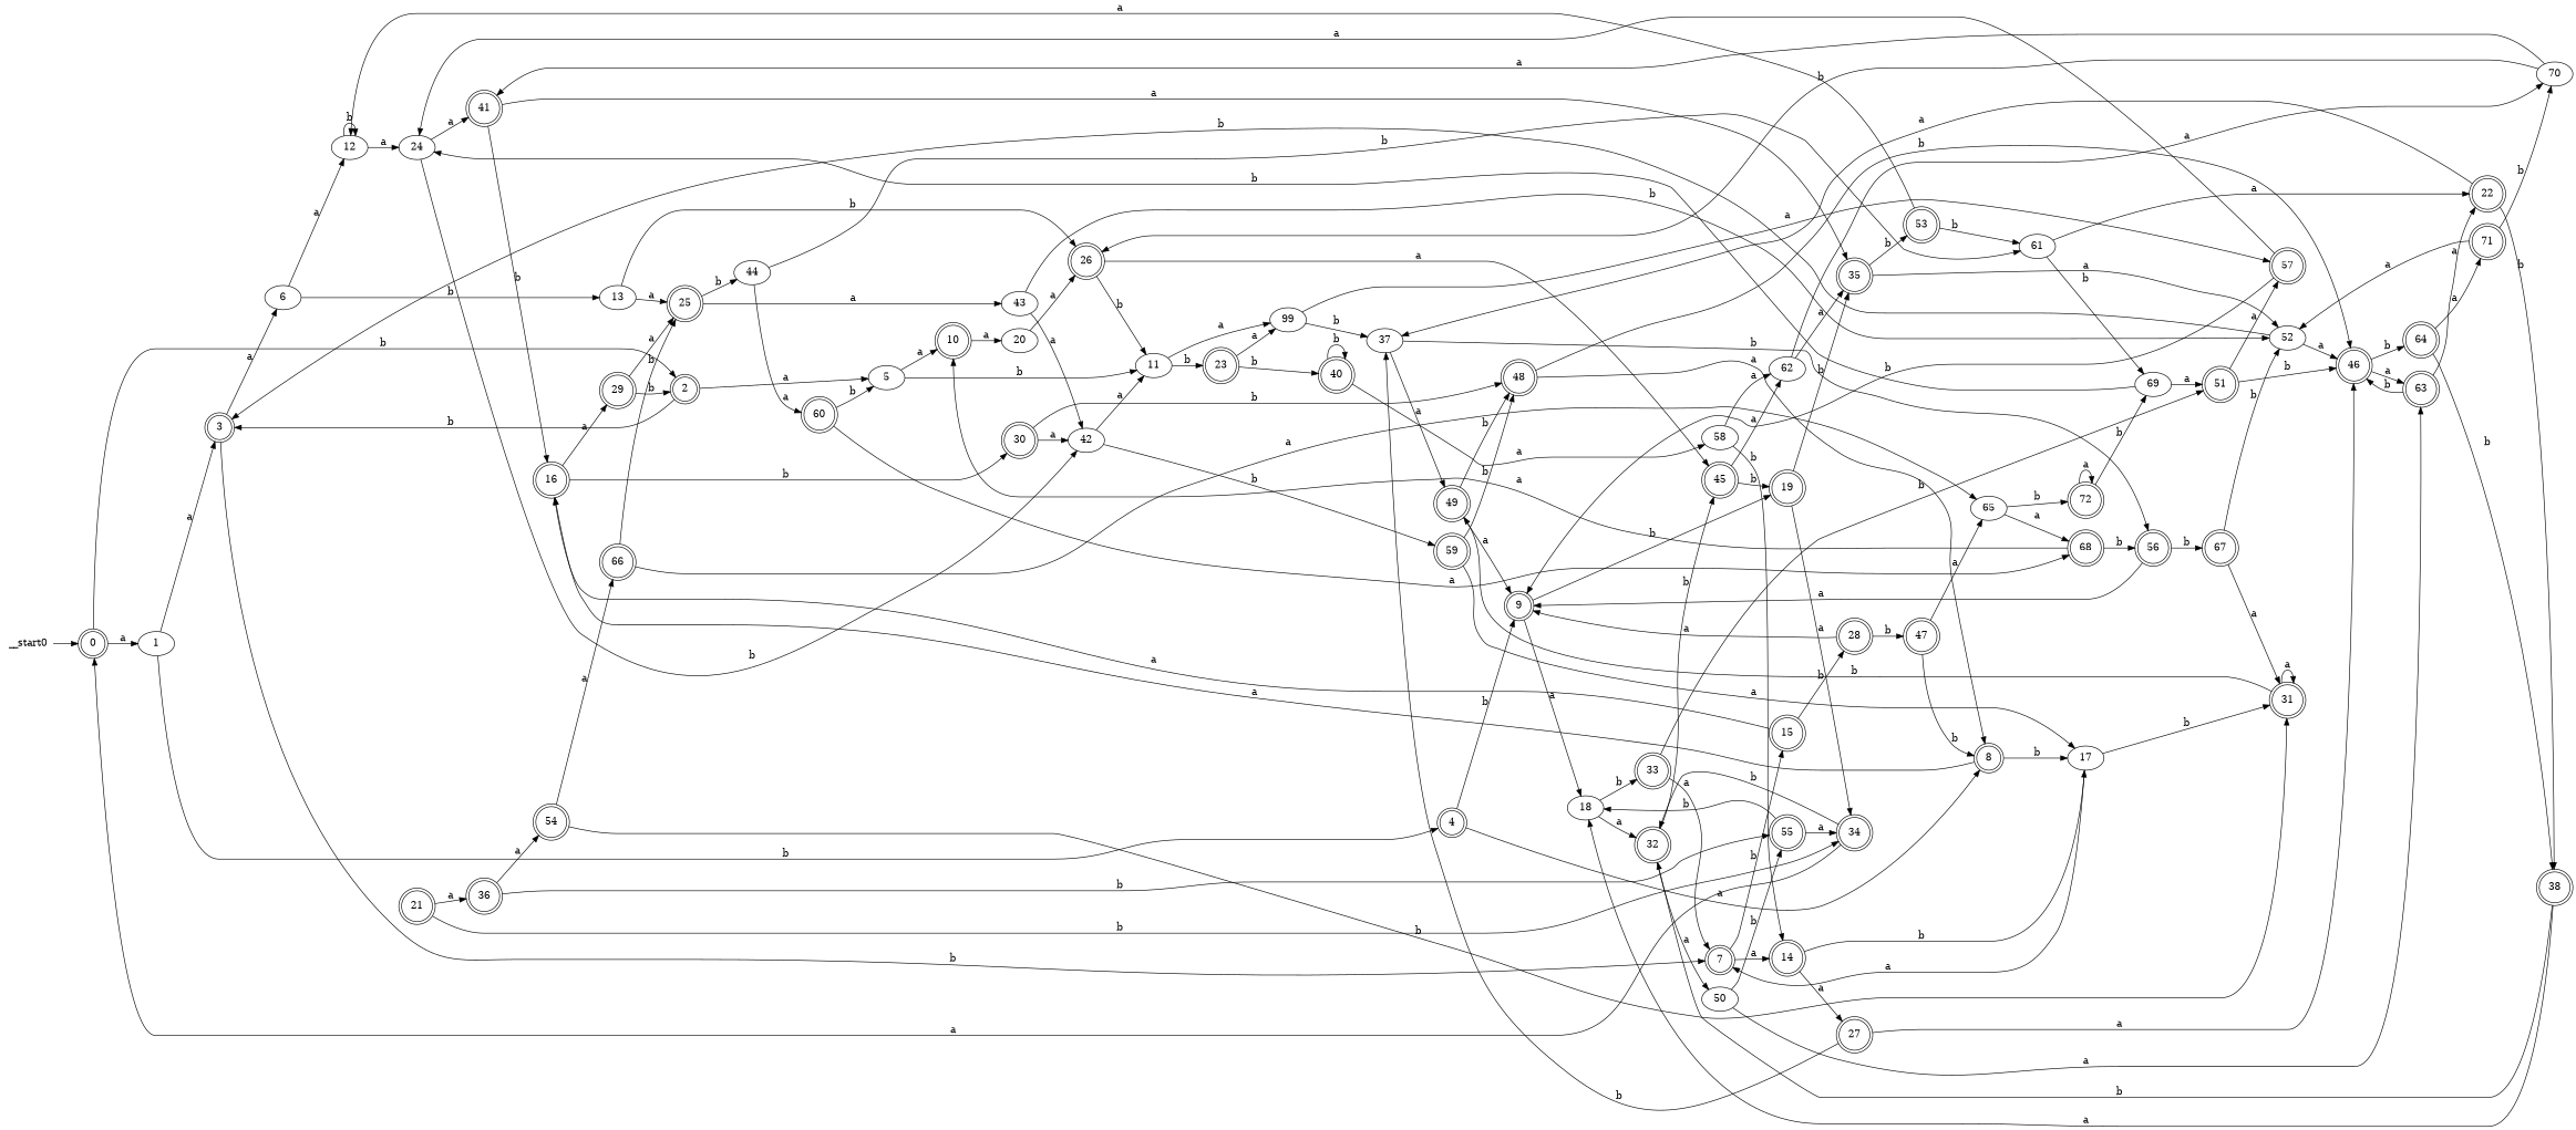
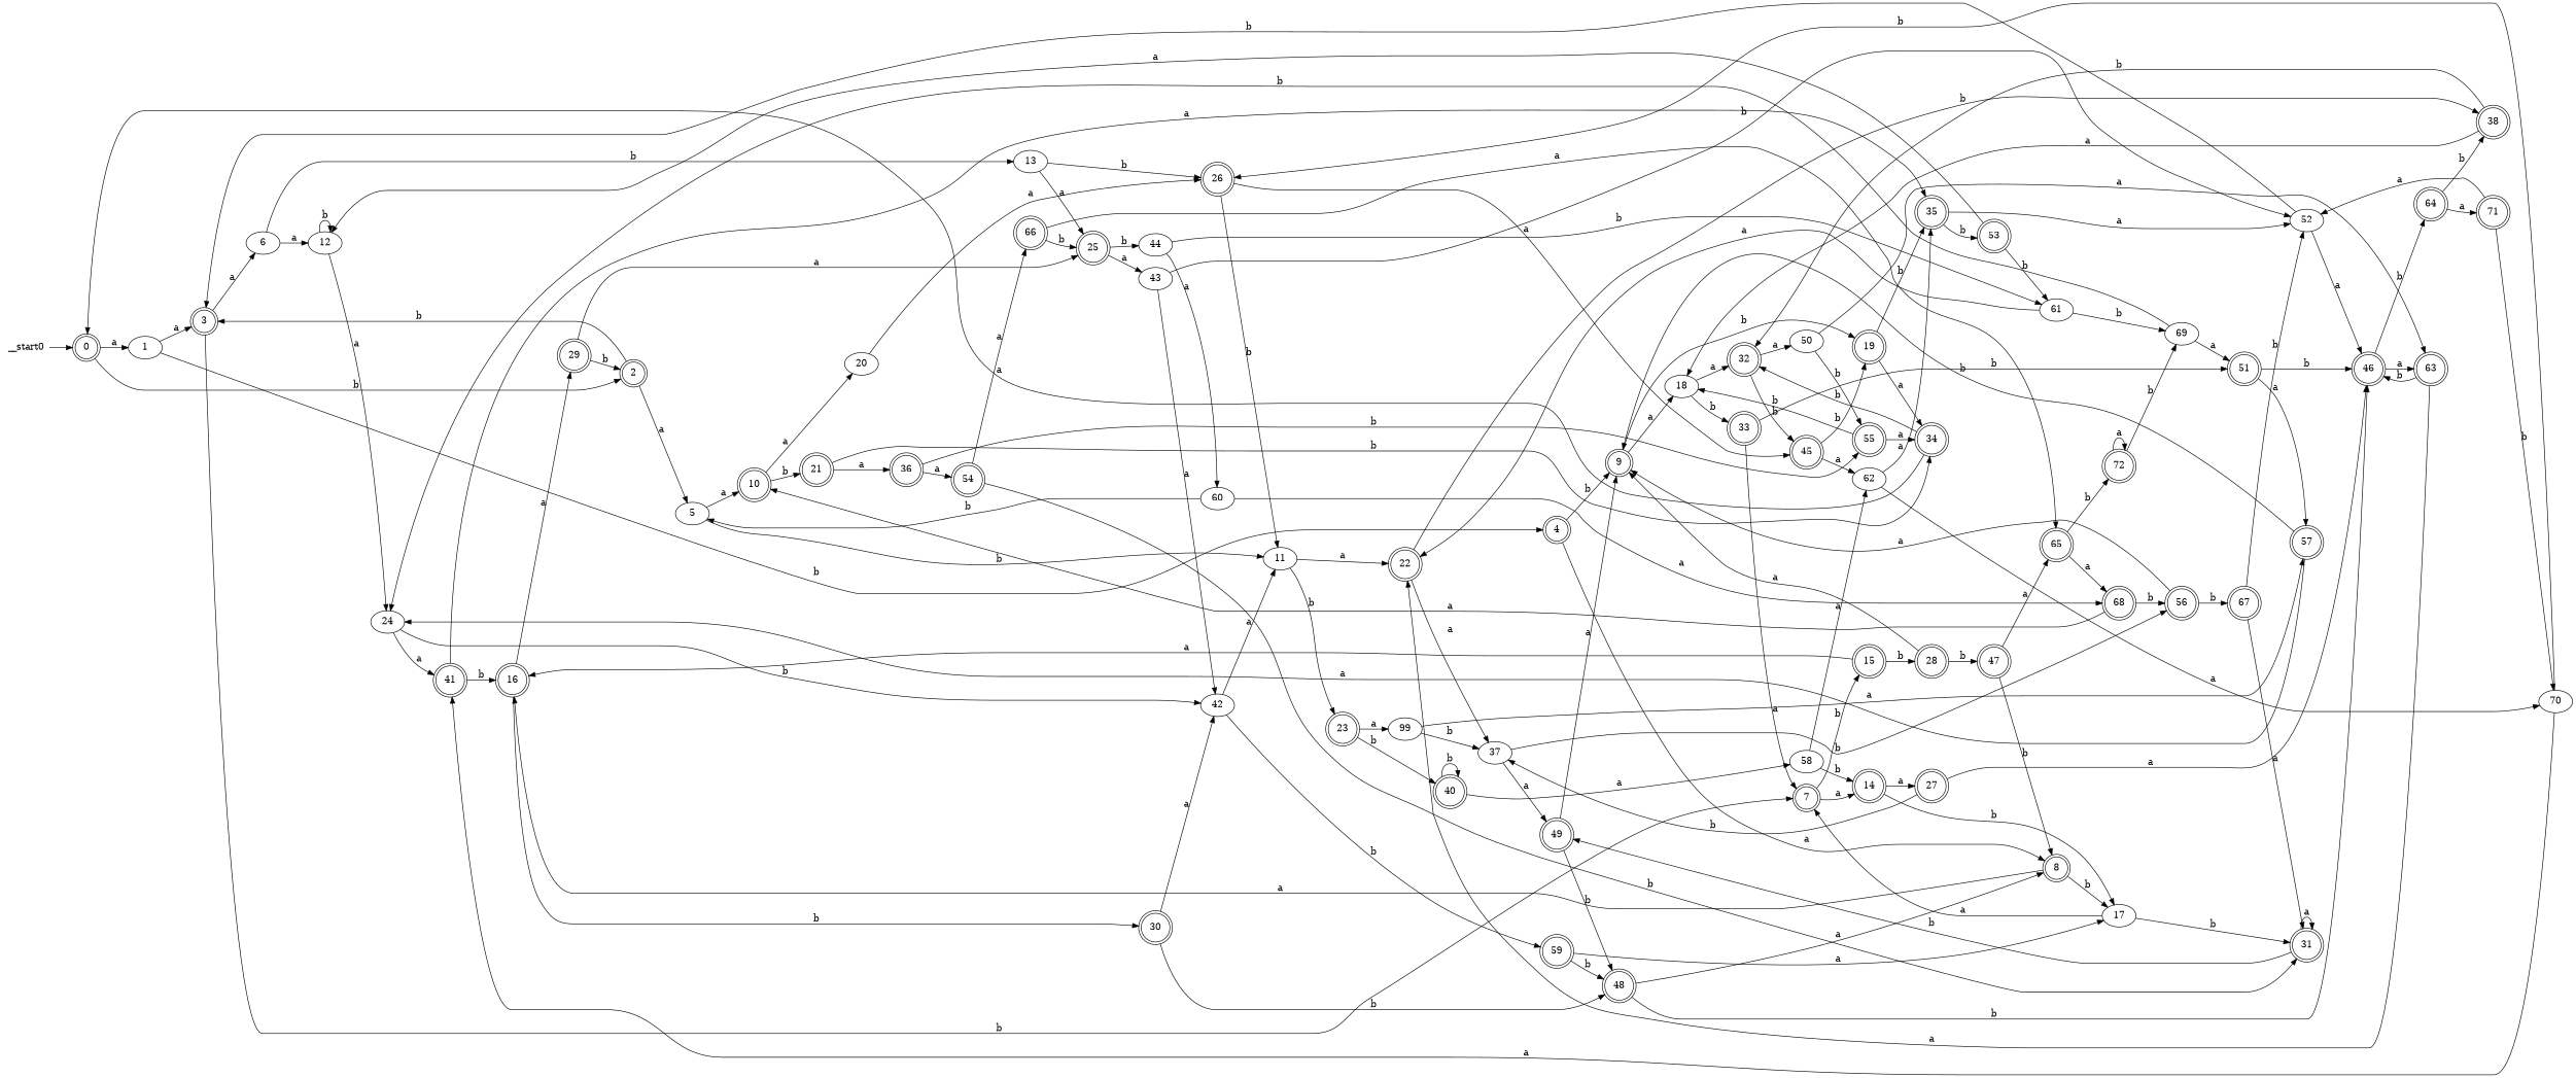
  digraph {
    rankdir=LR
    node [shape=doublecircle]
    __start0 [shape=none]
    0
    1 [shape=""]
    2
    3
    4
    5 [shape=""]
    6 [shape=""]
    7
    8
    9
    10
    11 [shape=""]
    12 [shape=""]
    13 [shape=""]
    14
    15
    16
    17 [shape=""]
    18 [shape=""]
    19
    20 [shape=""]
    21
    22
    23
    24 [shape=""]
    25
    26
    27
    28
    29
    30
    31
    32
    33
    34
    35
    36
    37 [shape=""]
    38
    n41 [label=99 shape=""]
    40
    41
    42 [shape=""]
    43 [shape=""]
    44 [shape=""]
    45
    46
    47
    48
    49
    50 [shape=""]
    51
    52 [shape=""]
    53
    54
    55
    56
    57
    58 [shape=""]
    59
-   60
+   60 [shape=ellipse]
    61 [shape=""]
    62 [shape=""]
    63
    64
-   65 [shape=ellipse]
+   65
    66
    67
    68
    69 [shape=""]
    70 [shape=""]
    71
    72
    __start0 -> 0
    0 -> 1 [label=a]
    0 -> 2 [label=b]
    1 -> 3 [label=a]
    1 -> 4 [label=b]
    2 -> 3 [label=b]
    2 -> 5 [label=a]
    3 -> 6 [label=a]
    3 -> 7 [label=b]
    4 -> 8 [label=a]
    4 -> 9 [label=b]
    5 -> 10 [label=a]
    5 -> 11 [label=b]
    6 -> 12 [label=a]
    6 -> 13 [label=b]
    7 -> 14 [label=a]
    7 -> 15 [label=b]
    8 -> 16 [label=a]
    8 -> 17 [label=b]
    9 -> 18 [label=a]
    9 -> 19 [label=b]
    10 -> 20 [label=a]
-   11 -> n41 [label=a]
+   10 -> 21 [label=b]
+   11 -> 22 [label=a]
    11 -> 23 [label=b]
    12 -> 12 [label=b]
    12 -> 24 [label=a]
    13 -> 25 [label=a]
    13 -> 26 [label=b]
    14 -> 17 [label=b]
    14 -> 27 [label=a]
    15 -> 16 [label=a]
    15 -> 28 [label=b]
    16 -> 29 [label=a]
    16 -> 30 [label=b]
    17 -> 7 [label=a]
    17 -> 31 [label=b]
    18 -> 32 [label=a]
    18 -> 33 [label=b]
    19 -> 34 [label=a]
    19 -> 35 [label=b]
    20 -> 26 [label=a]
    21 -> 34 [label=b]
    21 -> 36 [label=a]
    22 -> 37 [label=a]
    22 -> 38 [label=b]
    23 -> n41 [label=a]
    23 -> 40 [label=b]
    24 -> 41 [label=a]
    24 -> 42 [label=b]
    25 -> 43 [label=a]
    25 -> 44 [label=b]
    26 -> 11 [label=b]
    26 -> 45 [label=a]
    27 -> 37 [label=b]
    27 -> 46 [label=a]
    28 -> 9 [label=a]
    28 -> 47 [label=b]
    29 -> 2 [label=b]
    29 -> 25 [label=a]
    30 -> 42 [label=a]
    30 -> 48 [label=b]
    31 -> 31 [label=a]
    31 -> 49 [label=b]
    32 -> 45 [label=b]
    32 -> 50 [label=a]
    33 -> 7 [label=a]
    33 -> 51 [label=b]
    34 -> 0 [label=a]
    34 -> 32 [label=b]
    35 -> 52 [label=a]
    35 -> 53 [label=b]
    36 -> 54 [label=a]
    36 -> 55 [label=b]
    37 -> 49 [label=a]
    37 -> 56 [label=b]
    38 -> 18 [label=a]
    38 -> 32 [label=b]
    n41 -> 37 [label=b]
    n41 -> 57 [label=a]
    40 -> 40 [label=b]
    40 -> 58 [label=a]
    41 -> 16 [label=b]
    41 -> 35 [label=a]
    42 -> 11 [label=a]
    42 -> 59 [label=b]
    43 -> 42 [label=a]
    43 -> 52 [label=b]
    44 -> 60 [label=a]
    44 -> 61 [label=b]
    45 -> 19 [label=b]
    45 -> 62 [label=a]
    46 -> 63 [label=a]
    46 -> 64 [label=b]
    47 -> 8 [label=b]
    47 -> 65 [label=a]
    48 -> 8 [label=a]
    48 -> 46 [label=b]
    49 -> 9 [label=a]
    49 -> 48 [label=b]
    50 -> 55 [label=b]
    50 -> 63 [label=a]
    51 -> 46 [label=b]
    51 -> 57 [label=a]
    52 -> 3 [label=b]
    52 -> 46 [label=a]
    53 -> 12 [label=a]
    53 -> 61 [label=b]
    54 -> 31 [label=b]
    54 -> 66 [label=a]
    55 -> 18 [label=b]
    55 -> 34 [label=a]
    56 -> 9 [label=a]
    56 -> 67 [label=b]
    57 -> 9 [label=b]
    57 -> 24 [label=a]
    58 -> 14 [label=b]
    58 -> 62 [label=a]
    59 -> 17 [label=a]
    59 -> 48 [label=b]
    60 -> 5 [label=b]
    60 -> 68 [label=a]
    61 -> 22 [label=a]
    61 -> 69 [label=b]
    62 -> 35 [label=a]
    62 -> 70 [label=a]
    63 -> 22 [label=a]
    63 -> 46 [label=b]
    64 -> 38 [label=b]
    64 -> 71 [label=a]
    65 -> 68 [label=a]
    65 -> 72 [label=b]
    66 -> 25 [label=b]
    66 -> 65 [label=a]
    67 -> 31 [label=a]
    67 -> 52 [label=b]
    68 -> 10 [label=a]
    68 -> 56 [label=b]
    69 -> 24 [label=b]
    69 -> 51 [label=a]
    70 -> 26 [label=b]
    70 -> 41 [label=a]
    71 -> 52 [label=a]
    71 -> 70 [label=b]
    72 -> 69 [label=b]
    72 -> 72 [label=a]
  }
